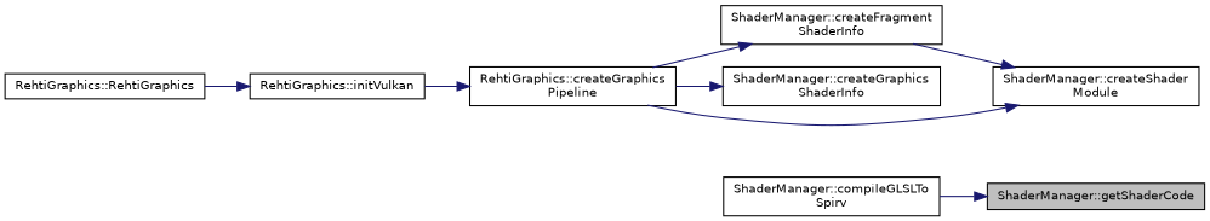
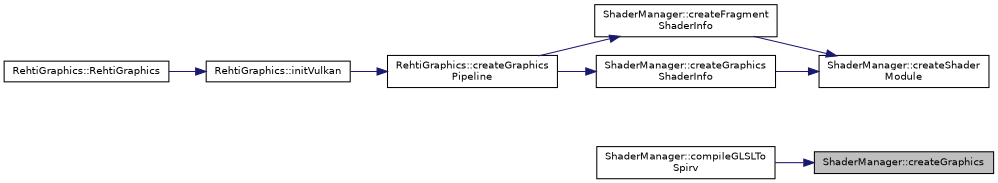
  digraph {
    rankdir=RL
    node [color=black fillcolor=white fontname=Helvetica fontsize=10 shape=record style=filled]
    edge [color=midnightblue dir=back fontname=Helvetica fontsize=10 labelfontname=Helvetica labelfontsize=10 style=solid]
-   n1 [fillcolor=grey75 fontcolor=black height=0.2 label="ShaderManager::getShaderCode" width=0.4]
+   n1 [fillcolor=grey75 fontcolor=black height=0.2 label="ShaderManager::createGraphics" width=0.4]
    n2 [height=0.2 label="ShaderManager::compileGLSLTo\lSpirv" width=0.4]
    n3 [height=0.2 label="ShaderManager::createShader\lModule" width=0.4]
    n4 [height=0.2 label="ShaderManager::createFragment\lShaderInfo" width=0.4]
    n5 [height=0.2 label="ShaderManager::createGraphics\lShaderInfo" width=0.4]
    n6 [height=0.2 label="RehtiGraphics::createGraphics\lPipeline" width=0.4]
    n7 [height=0.2 label="RehtiGraphics::initVulkan" width=0.4]
    n8 [height=0.2 label="RehtiGraphics::RehtiGraphics" width=0.4]
    n1 -> n2
    n3 -> n4
-   n3 -> n6
+   n3 -> n5
    n4 -> n6
    n5 -> n6
    n6 -> n7
    n7 -> n8
  }
